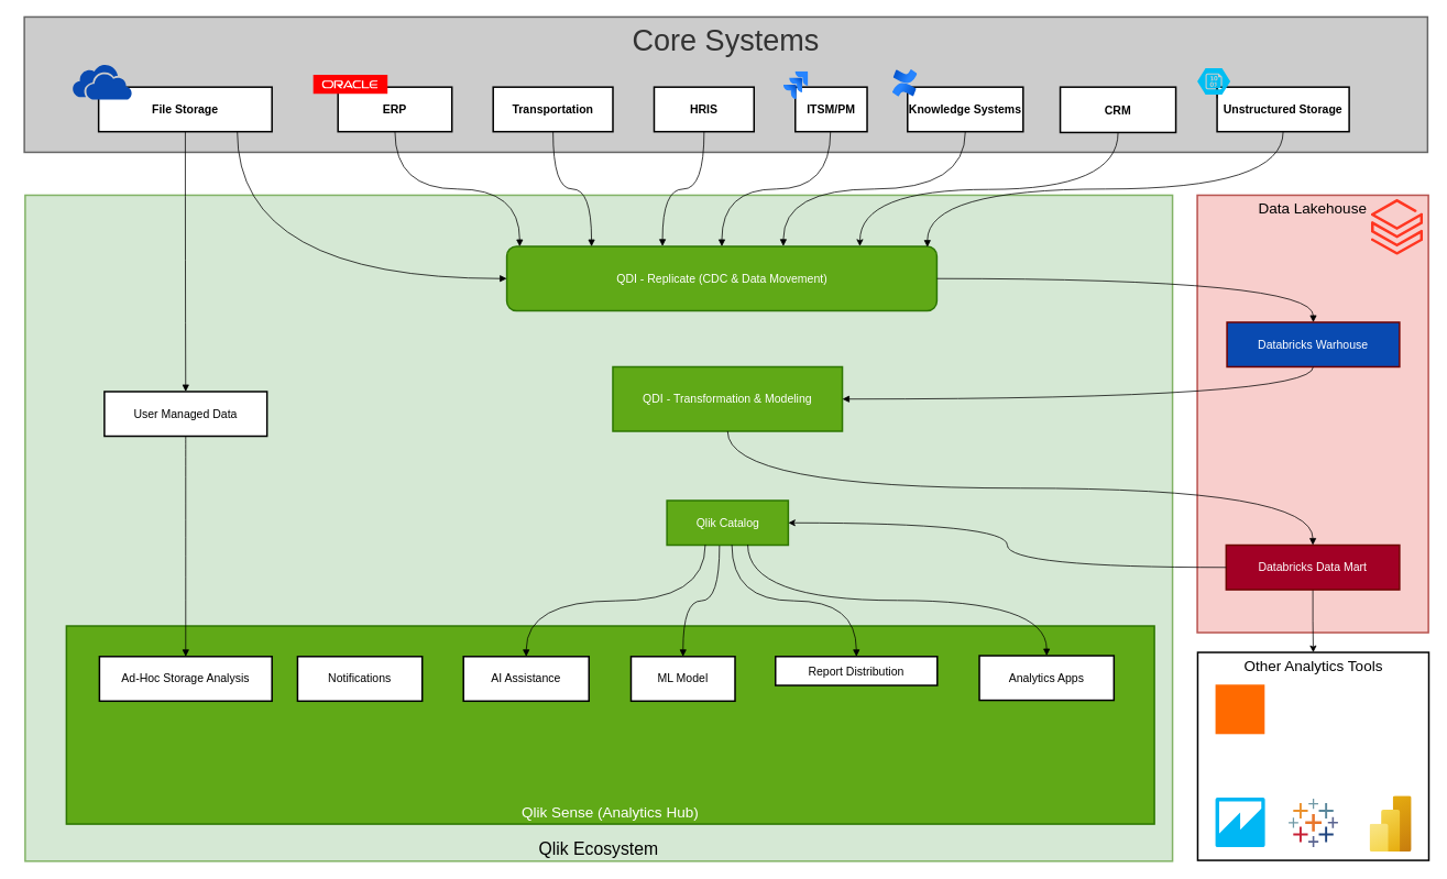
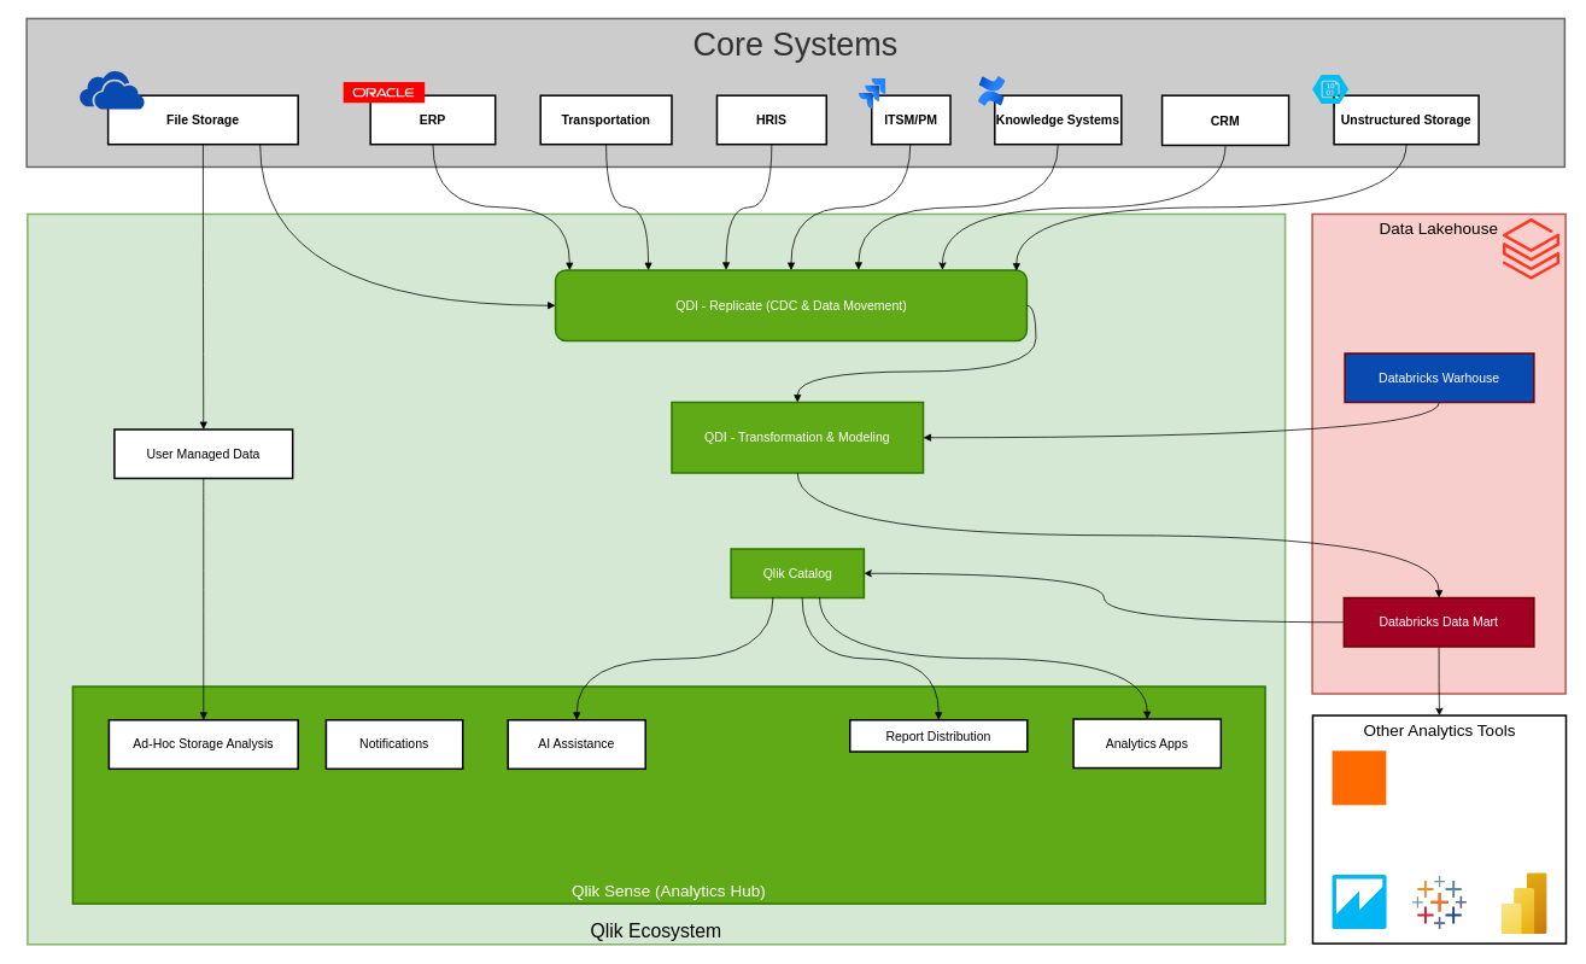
  <mxCell id="0" />
  <mxCell id="1" parent="0" />
  <mxCell id="2" value="Qlik Ecosystem" style="whiteSpace=wrap;strokeWidth=2;align=center;verticalAlign=bottom;fontSize=21;fillColor=#d5e8d4;strokeColor=#82b366;" vertex="1" parent="1"><mxGeometry x="30" y="236" width="1390" height="807" as="geometry" /></mxCell>
  <mxCell id="3" value="Qlik Sense (Analytics Hub)" style="whiteSpace=wrap;strokeWidth=2;verticalAlign=bottom;fontSize=18;fillColor=#60a917;fontColor=#ffffff;strokeColor=#2D7600;" vertex="1" parent="1"><mxGeometry x="80" y="758" width="1318" height="240" as="geometry" /></mxCell>
  <mxCell id="4" value="Data Lakehouse" style="whiteSpace=wrap;strokeWidth=2;verticalAlign=top;fontSize=18;fillColor=#f8cecc;strokeColor=#b85450;" vertex="1" parent="1"><mxGeometry x="1450" y="236" width="280" height="530" as="geometry" /></mxCell>
  <mxCell id="5" value="Core Systems" style="whiteSpace=wrap;strokeWidth=2;verticalAlign=top;fontSize=36;fillColor=light-dark(#CCCCCC,#1A1A1A);strokeColor=#666666;fontColor=#333333;" vertex="1" parent="1"><mxGeometry x="29" y="20" width="1700" height="164" as="geometry" /></mxCell>
  <mxCell id="6" value="ERP" style="whiteSpace=wrap;strokeWidth=2;fontSize=14;fontStyle=1" vertex="1" parent="1"><mxGeometry x="409" y="105" width="138" height="54" as="geometry" /></mxCell>
  <mxCell id="7" value="Transportation" style="whiteSpace=wrap;strokeWidth=2;fontSize=14;fontStyle=1" vertex="1" parent="1"><mxGeometry x="597" y="105" width="145" height="54" as="geometry" /></mxCell>
  <mxCell id="8" value="HRIS" style="whiteSpace=wrap;strokeWidth=2;fontSize=14;fontStyle=1" vertex="1" parent="1"><mxGeometry x="792" y="105" width="121" height="54" as="geometry" /></mxCell>
  <mxCell id="9" value="ITSM/PM" style="whiteSpace=wrap;strokeWidth=2;fontSize=14;fontStyle=1" vertex="1" parent="1"><mxGeometry x="963" y="105" width="87" height="54" as="geometry" /></mxCell>
  <mxCell id="10" value="Knowledge Systems" style="whiteSpace=wrap;strokeWidth=2;fontSize=14;fontStyle=1" vertex="1" parent="1"><mxGeometry x="1099" y="105" width="140" height="54" as="geometry" /></mxCell>
  <mxCell id="11" value="Unstructured Storage" style="whiteSpace=wrap;strokeWidth=2;fontSize=14;fontStyle=1" vertex="1" parent="1"><mxGeometry x="1474" y="105" width="160" height="54" as="geometry" /></mxCell>
  <mxCell id="12" value="Databricks Warhouse" style="whiteSpace=wrap;strokeWidth=2;fillColor=#094ab1;fontColor=#ffffff;strokeColor=#6F0000;fontSize=14;" vertex="1" parent="1"><mxGeometry x="1486" y="390" width="209" height="54" as="geometry" /></mxCell>
  <mxCell id="13" style="edgeStyle=orthogonalEdgeStyle;rounded=0;orthogonalLoop=1;jettySize=auto;html=1;" edge="1" parent="1" source="14" target="42"><mxGeometry relative="1" as="geometry" /></mxCell>
  <mxCell id="14" value="Databricks Data Mart" style="whiteSpace=wrap;strokeWidth=2;fillColor=#a20025;fontColor=#ffffff;strokeColor=#6F0000;fontSize=14;" vertex="1" parent="1"><mxGeometry x="1485" y="660" width="210" height="54" as="geometry" /></mxCell>
  <mxCell id="15" value="QDI - Replicate (CDC &amp; Data Movement)" style="whiteSpace=wrap;strokeWidth=2;fillColor=#60a917;fontColor=#ffffff;strokeColor=#2D7600;fontSize=14;rounded=1;" vertex="1" parent="1"><mxGeometry x="613.5" y="298" width="521" height="78" as="geometry" /></mxCell>
  <mxCell id="16" style="edgeStyle=orthogonalEdgeStyle;rounded=0;orthogonalLoop=1;jettySize=auto;html=1;entryX=1;entryY=0.5;entryDx=0;entryDy=0;curved=1;exitX=0;exitY=0.5;exitDx=0;exitDy=0;" edge="1" parent="1" source="14" target="18"><mxGeometry relative="1" as="geometry" /></mxCell>
  <mxCell id="17" value="QDI - Transformation &amp; Modeling" style="whiteSpace=wrap;strokeWidth=2;fillColor=#60a917;fontColor=#ffffff;strokeColor=#2D7600;fontSize=14;" vertex="1" parent="1"><mxGeometry x="742" y="444" width="278" height="78" as="geometry" /></mxCell>
  <mxCell id="18" value="Qlik Catalog" style="whiteSpace=wrap;strokeWidth=2;fillColor=#60a917;fontColor=#ffffff;strokeColor=#2D7600;fontSize=14;" vertex="1" parent="1"><mxGeometry x="807.5" y="606" width="147" height="54" as="geometry" /></mxCell>
  <mxCell id="19" value="Analytics Apps" style="whiteSpace=wrap;strokeWidth=2;fontSize=14;" vertex="1" parent="1"><mxGeometry x="1186" y="794" width="163" height="54" as="geometry" /></mxCell>
  <mxCell id="20" value="Report Distribution" style="whiteSpace=wrap;strokeWidth=2;fontSize=14;" vertex="1" parent="1"><mxGeometry x="939" y="795" width="196" height="35" as="geometry" /></mxCell>
- <mxCell id="21" value="ML Model" style="whiteSpace=wrap;strokeWidth=2;fontSize=14;" vertex="1" parent="1"><mxGeometry x="764" y="795" width="126" height="54" as="geometry" /></mxCell>
  <mxCell id="22" value="AI Assistance" style="whiteSpace=wrap;strokeWidth=2;fontSize=14;" vertex="1" parent="1"><mxGeometry x="561" y="795" width="152" height="54" as="geometry" /></mxCell>
  <mxCell id="23" value="Notifications" style="whiteSpace=wrap;strokeWidth=2;fontSize=14;" vertex="1" parent="1"><mxGeometry x="360" y="795" width="151" height="54" as="geometry" /></mxCell>
  <mxCell id="24" value="" style="curved=1;startArrow=none;endArrow=block;exitX=0.5;exitY=1;rounded=0;edgeStyle=orthogonalEdgeStyle;entryX=0.03;entryY=0.002;entryDx=0;entryDy=0;entryPerimeter=0;" edge="1" parent="1" source="6" target="15"><mxGeometry relative="1" as="geometry"><mxPoint x="409" y="420" as="targetPoint" /></mxGeometry></mxCell>
  <mxCell id="25" value="" style="curved=1;startArrow=none;endArrow=block;exitX=0.5;exitY=1;entryX=0.197;entryY=0.002;rounded=0;edgeStyle=orthogonalEdgeStyle;entryDx=0;entryDy=0;entryPerimeter=0;" edge="1" parent="1" source="7" target="15"><mxGeometry relative="1" as="geometry" /></mxCell>
  <mxCell id="26" value="" style="curved=1;startArrow=none;endArrow=block;exitX=0.5;exitY=1;rounded=0;edgeStyle=orthogonalEdgeStyle;entryX=0.362;entryY=-0.003;entryDx=0;entryDy=0;entryPerimeter=0;" edge="1" parent="1" source="8" target="15"><mxGeometry relative="1" as="geometry"><mxPoint x="488" y="416" as="targetPoint" /></mxGeometry></mxCell>
  <mxCell id="27" value="" style="curved=1;startArrow=none;endArrow=block;exitX=0.49;exitY=1;rounded=0;edgeStyle=orthogonalEdgeStyle;entryX=0.5;entryY=0;entryDx=0;entryDy=0;" edge="1" parent="1" source="9" target="15"><mxGeometry relative="1" as="geometry"><mxPoint x="553" y="420" as="targetPoint" /></mxGeometry></mxCell>
  <mxCell id="28" value="" style="curved=1;startArrow=none;endArrow=block;exitX=0.5;exitY=1;rounded=0;edgeStyle=orthogonalEdgeStyle;entryX=0.643;entryY=-0.003;entryDx=0;entryDy=0;entryPerimeter=0;" edge="1" parent="1" source="10" target="15"><mxGeometry relative="1" as="geometry"><mxPoint x="993" y="422" as="targetPoint" /></mxGeometry></mxCell>
  <mxCell id="29" value="" style="curved=1;startArrow=none;endArrow=block;exitX=0.5;exitY=1;rounded=0;edgeStyle=orthogonalEdgeStyle;entryX=0.978;entryY=0.012;entryDx=0;entryDy=0;entryPerimeter=0;" edge="1" parent="1" source="11" target="15"><mxGeometry relative="1" as="geometry"><mxPoint x="1089" y="420" as="targetPoint" /></mxGeometry></mxCell>
- <mxCell id="30" value="" style="curved=1;startArrow=none;endArrow=block;entryX=0.5;entryY=0;rounded=0;exitX=1;exitY=0.5;exitDx=0;exitDy=0;edgeStyle=orthogonalEdgeStyle;entryDx=0;entryDy=0;" edge="1" parent="1" source="15" target="12"><mxGeometry relative="1" as="geometry" /></mxCell>
+ <mxCell id="30" value="" style="curved=1;startArrow=none;endArrow=block;rounded=0;exitX=1;exitY=0.5;exitDx=0;exitDy=0;edgeStyle=orthogonalEdgeStyle;" edge="1" parent="1" source="15" target="17"><mxGeometry relative="1" as="geometry" /></mxCell>
  <mxCell id="31" value="" style="curved=1;startArrow=none;endArrow=block;exitX=0.5;exitY=1;entryX=0.5;entryY=0;rounded=0;edgeStyle=orthogonalEdgeStyle;entryDx=0;entryDy=0;" edge="1" parent="1" source="17" target="14"><mxGeometry relative="1" as="geometry" /></mxCell>
  <mxCell id="32" value="" style="curved=1;startArrow=none;endArrow=block;exitX=0.666;exitY=0.99;entryX=0.5;entryY=0;rounded=0;edgeStyle=orthogonalEdgeStyle;exitDx=0;exitDy=0;exitPerimeter=0;" edge="1" parent="1" source="18" target="19"><mxGeometry relative="1" as="geometry" /></mxCell>
  <mxCell id="33" value="" style="curved=1;startArrow=none;endArrow=block;entryX=0.5;entryY=0;rounded=0;edgeStyle=orthogonalEdgeStyle;exitX=0.535;exitY=0.99;exitDx=0;exitDy=0;exitPerimeter=0;" edge="1" parent="1" source="18" target="20"><mxGeometry relative="1" as="geometry"><mxPoint x="730" y="613" as="sourcePoint" /></mxGeometry></mxCell>
- <mxCell id="34" value="" style="curved=1;startArrow=none;endArrow=block;exitX=0.433;exitY=1.012;entryX=0.5;entryY=0;rounded=0;edgeStyle=orthogonalEdgeStyle;exitDx=0;exitDy=0;exitPerimeter=0;" edge="1" parent="1" source="18" target="21"><mxGeometry relative="1" as="geometry" /></mxCell>
  <mxCell id="35" value="" style="curved=1;startArrow=none;endArrow=block;exitX=0.316;exitY=0.99;entryX=0.5;entryY=0;rounded=0;edgeStyle=orthogonalEdgeStyle;exitDx=0;exitDy=0;exitPerimeter=0;" edge="1" parent="1" source="18" target="22"><mxGeometry relative="1" as="geometry" /></mxCell>
  <mxCell id="36" value="File Storage" style="whiteSpace=wrap;strokeWidth=2;fontSize=14;fontStyle=1" vertex="1" parent="1"><mxGeometry x="119" y="105" width="210" height="54" as="geometry" /></mxCell>
  <mxCell id="37" value="User Managed Data" style="whiteSpace=wrap;strokeWidth=2;fontSize=14;" vertex="1" parent="1"><mxGeometry x="126" y="474" width="197" height="54" as="geometry" /></mxCell>
  <mxCell id="38" value="Ad-Hoc Storage Analysis" style="whiteSpace=wrap;strokeWidth=2;fontSize=14;" vertex="1" parent="1"><mxGeometry x="120" y="795" width="209" height="54" as="geometry" /></mxCell>
  <mxCell id="39" value="" style="curved=1;startArrow=none;endArrow=block;exitX=0.8;exitY=1;rounded=0;edgeStyle=orthogonalEdgeStyle;entryX=0;entryY=0.5;entryDx=0;entryDy=0;" edge="1" parent="1" source="36" target="15"><mxGeometry relative="1" as="geometry"><mxPoint x="109" y="330" as="targetPoint" /></mxGeometry></mxCell>
  <mxCell id="40" value="" style="curved=1;startArrow=none;endArrow=block;exitX=0.5;exitY=1;entryX=0.5;entryY=0;rounded=0;edgeStyle=orthogonalEdgeStyle;" edge="1" parent="1" source="36" target="37"><mxGeometry relative="1" as="geometry" /></mxCell>
  <mxCell id="41" value="" style="startArrow=none;endArrow=block;exitX=0.5;exitY=1;entryX=0.5;entryY=0;rounded=0;edgeStyle=orthogonalEdgeStyle;curved=1;exitDx=0;exitDy=0;" edge="1" parent="1" source="37" target="38"><mxGeometry relative="1" as="geometry" /></mxCell>
  <mxCell id="42" value="Other Analytics Tools" style="whiteSpace=wrap;strokeWidth=2;verticalAlign=top;fontSize=18;" vertex="1" parent="1"><mxGeometry x="1450.5" y="790" width="280" height="252" as="geometry" /></mxCell>
  <mxCell id="43" value="" style="curved=1;startArrow=none;endArrow=block;exitX=0.5;exitY=1;entryX=1;entryY=0.5;rounded=0;edgeStyle=orthogonalEdgeStyle;entryDx=0;entryDy=0;" edge="1" parent="1" source="12" target="17"><mxGeometry relative="1" as="geometry"><mxPoint x="1591" y="346" as="sourcePoint" /><mxPoint x="1582.8" y="437" as="targetPoint" /></mxGeometry></mxCell>
  <mxCell id="44" value="" style="outlineConnect=0;dashed=0;verticalLabelPosition=bottom;verticalAlign=top;align=center;html=1;shape=mxgraph.aws3.quicksight;fillColor=#00B7F4;gradientColor=none;" vertex="1" parent="1"><mxGeometry x="1472" y="966" width="60" height="60" as="geometry" /></mxCell>
  <mxCell id="45" value="" style="image;aspect=fixed;html=1;points=[];align=center;fontSize=12;image=img/lib/azure2/analytics/Power_BI_Embedded.svg;" vertex="1" parent="1"><mxGeometry x="1659" y="964" width="51" height="68" as="geometry" /></mxCell>
  <mxCell id="46" value="CRM" style="whiteSpace=wrap;strokeWidth=2;fontSize=14;fontStyle=1" vertex="1" parent="1"><mxGeometry x="1284" y="105" width="140" height="55" as="geometry" /></mxCell>
  <mxCell id="47" style="edgeStyle=orthogonalEdgeStyle;rounded=0;orthogonalLoop=1;jettySize=auto;html=1;entryX=0.821;entryY=-0.003;entryDx=0;entryDy=0;entryPerimeter=0;curved=1;exitX=0.5;exitY=1;exitDx=0;exitDy=0;" edge="1" parent="1" source="46" target="15"><mxGeometry relative="1" as="geometry" /></mxCell>
  <mxCell id="48" value="" style="image;aspect=fixed;html=1;points=[];align=center;fontSize=12;image=img/lib/azure2/analytics/Azure_Databricks.svg;" vertex="1" parent="1"><mxGeometry x="1661" y="241" width="62.8" height="68" as="geometry" /></mxCell>
  <mxCell id="49" value="" style="points=[];aspect=fixed;html=1;align=center;shadow=0;dashed=0;fillColor=#FF6A00;strokeColor=none;shape=mxgraph.alibaba_cloud.quickbi;" vertex="1" parent="1"><mxGeometry x="1472" y="829" width="59.63" height="60" as="geometry" /></mxCell>
  <mxCell id="50" value="" style="verticalLabelPosition=bottom;aspect=fixed;html=1;shape=mxgraph.salesforce.analytics;" vertex="1" parent="1"><mxGeometry x="1560.5" y="967.2" width="60" height="58.8" as="geometry" /></mxCell>
  <mxCell id="51" value="" style="shape=image;html=1;verticalAlign=top;verticalLabelPosition=bottom;labelBackgroundColor=#ffffff;imageAspect=0;aspect=fixed;image=https://cdn3.iconfinder.com/data/icons/document-icons-2/30/647708-excel-128.png" vertex="1" parent="1"><mxGeometry x="1649" y="830" width="59" height="59" as="geometry" /></mxCell>
  <mxCell id="52" value="" style="shape=image;verticalLabelPosition=bottom;labelBackgroundColor=default;verticalAlign=top;aspect=fixed;imageAspect=0;image=https://upload.wikimedia.org/wikipedia/commons/0/0a/Qlik_Logo_No_Trademark_2_Color_Positive_RGB.png;" vertex="1" parent="1"><mxGeometry x="20" y="236" width="208.69" height="116" as="geometry" /></mxCell>
  <mxCell id="53" value="" style="dashed=0;outlineConnect=0;html=1;align=center;labelPosition=center;verticalLabelPosition=bottom;verticalAlign=top;shape=mxgraph.weblogos.onedrive;fillColor=#094AB1;strokeColor=none" vertex="1" parent="1"><mxGeometry x="87.75" y="77" width="71.2" height="43.2" as="geometry" /></mxCell>
  <mxCell id="54" value="" style="dashed=0;outlineConnect=0;html=1;align=center;labelPosition=center;verticalLabelPosition=bottom;verticalAlign=top;shape=mxgraph.weblogos.oracle;fillColor=#FF0000;strokeColor=none" vertex="1" parent="1"><mxGeometry x="379" y="90.1" width="90" height="23" as="geometry" /></mxCell>
  <mxCell id="55" value="" style="image;html=1;image=img/lib/atlassian/Jira_Logo.svg;" vertex="1" parent="1"><mxGeometry x="949" y="86.2" width="30" height="33.8" as="geometry" /></mxCell>
  <mxCell id="56" value="" style="image;html=1;image=img/lib/atlassian/Confluence_Logo.svg;" vertex="1" parent="1"><mxGeometry x="1081" y="84" width="30" height="33" as="geometry" /></mxCell>
  <mxCell id="57" style="edgeStyle=orthogonalEdgeStyle;rounded=0;orthogonalLoop=1;jettySize=auto;html=1;exitX=0;exitY=0.25;exitDx=0;exitDy=0;entryX=0;entryY=0;entryDx=0;entryDy=0;" edge="1" parent="1" source="11" target="11"><mxGeometry relative="1" as="geometry" /></mxCell>
  <mxCell id="58" value="" style="verticalLabelPosition=bottom;html=1;verticalAlign=top;align=center;strokeColor=none;fillColor=#00BEF2;shape=mxgraph.azure.storage_blob;" vertex="1" parent="1"><mxGeometry x="1450" y="82.2" width="40" height="31.8" as="geometry" /></mxCell>
  <mxCell id="59" value="" style="shape=image;verticalLabelPosition=bottom;labelBackgroundColor=default;verticalAlign=top;aspect=fixed;imageAspect=0;image=https://plantensive.com/wp-content/uploads/2020/10/Blue_Yonder_logo_lg.png;" vertex="1" parent="1"><mxGeometry x="547" y="80" width="132.07" height="35" as="geometry" /></mxCell>
  <mxCell id="60" value="" style="shape=image;verticalLabelPosition=bottom;labelBackgroundColor=default;verticalAlign=top;aspect=fixed;imageAspect=0;image=https://logos-world.net/wp-content/uploads/2021/03/Workday-Emblem.png;" vertex="1" parent="1"><mxGeometry x="759" y="75.6" width="66.67" height="37.5" as="geometry" /></mxCell>
  <mxCell id="61" value="" style="shape=image;verticalLabelPosition=bottom;labelBackgroundColor=default;verticalAlign=top;aspect=fixed;imageAspect=0;image=https://upload.wikimedia.org/wikipedia/commons/thumb/f/f9/Salesforce.com_logo.svg/1280px-Salesforce.com_logo.svg.png;" vertex="1" parent="1"><mxGeometry x="1261" y="84.6" width="45.43" height="31.8" as="geometry" /></mxCell>
  <mxCell id="62" value="" style="shape=image;verticalLabelPosition=bottom;labelBackgroundColor=default;verticalAlign=top;aspect=fixed;imageAspect=0;image=https://www.domo.com/assets/images/logo@2x.png;" vertex="1" parent="1"><mxGeometry x="1519.63" y="894" width="60" height="60" as="geometry" /></mxCell>
  <mxCell id="63" value="" style="shape=image;verticalLabelPosition=bottom;labelBackgroundColor=default;verticalAlign=top;aspect=fixed;imageAspect=0;image=https://cdn.prod.website-files.com/650210ed9ca5eb6ab998e918/6556e26170c912a737d19aa9_sigma.png;" vertex="1" parent="1"><mxGeometry x="1560.5" y="830" width="69.7" height="60" as="geometry" /></mxCell>
  <mxCell id="64" value="" style="shape=image;verticalLabelPosition=bottom;labelBackgroundColor=default;verticalAlign=top;aspect=fixed;imageAspect=0;image=https://pub-mediabox-storage.rxweb-prd.com/exhibitor/logo/exh-d63b0091-fdfc-465a-a1bb-c26edc6ca2fc/desktop-large/f86084f2-cacc-493d-a529-9676d9932ab1.png;" vertex="1" parent="1"><mxGeometry x="1591.63" y="884" width="80" height="80" as="geometry" /></mxCell>
